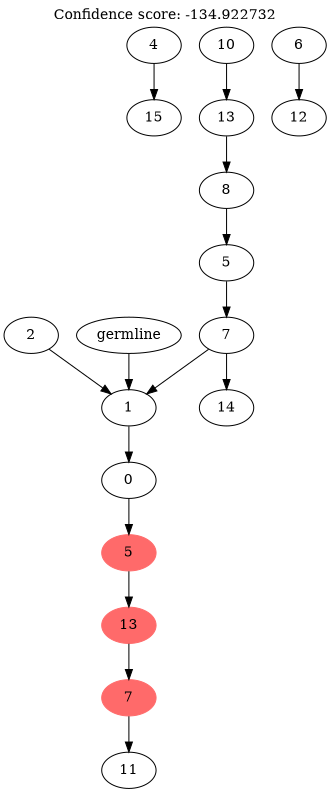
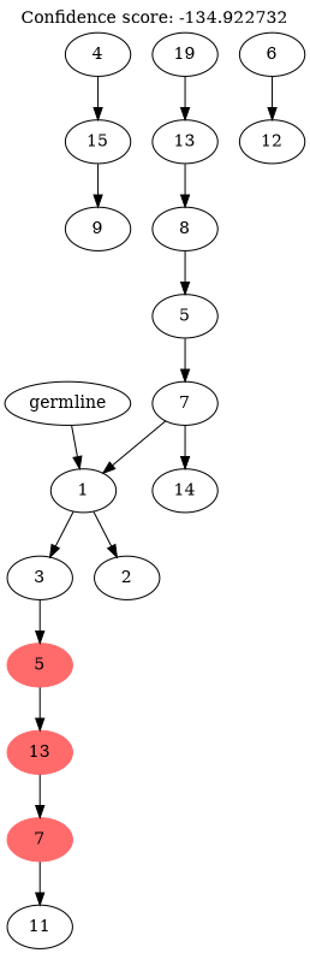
  digraph {
    label="Confidence score: -134.922732"
    labelloc=t
    n1 [label=15]
+   n2 [label=9]
    n3 [label=4]
    n4 [label=11]
    n5 [color=indianred1 label=7 style=filled]
    n6 [color=indianred1 label=13 style=filled]
    n7 [color=indianred1 label=5 style=filled]
-   n8 [label=0]
+   n8 [label=3]
    n9 [label=2]
    n10 [label=1]
    n11 [label=6]
    n12 [label=12]
    n13 [label=14]
    n14 [label=7]
    n15 [label=5]
    n16 [label=8]
    n17 [label=13]
-   n18 [label=10]
+   n18 [label=19]
    n19 [label=germline]
+   n1 -> n2
    n3 -> n1
    n5 -> n4
    n6 -> n5
    n7 -> n6
    n8 -> n7
    n10 -> n8
-   n9 -> n10
+   n10 -> n9
    n11 -> n12
    n14 -> n10
    n14 -> n13
    n15 -> n14
    n16 -> n15
    n17 -> n16
    n18 -> n17
    n19 -> n10
  }
